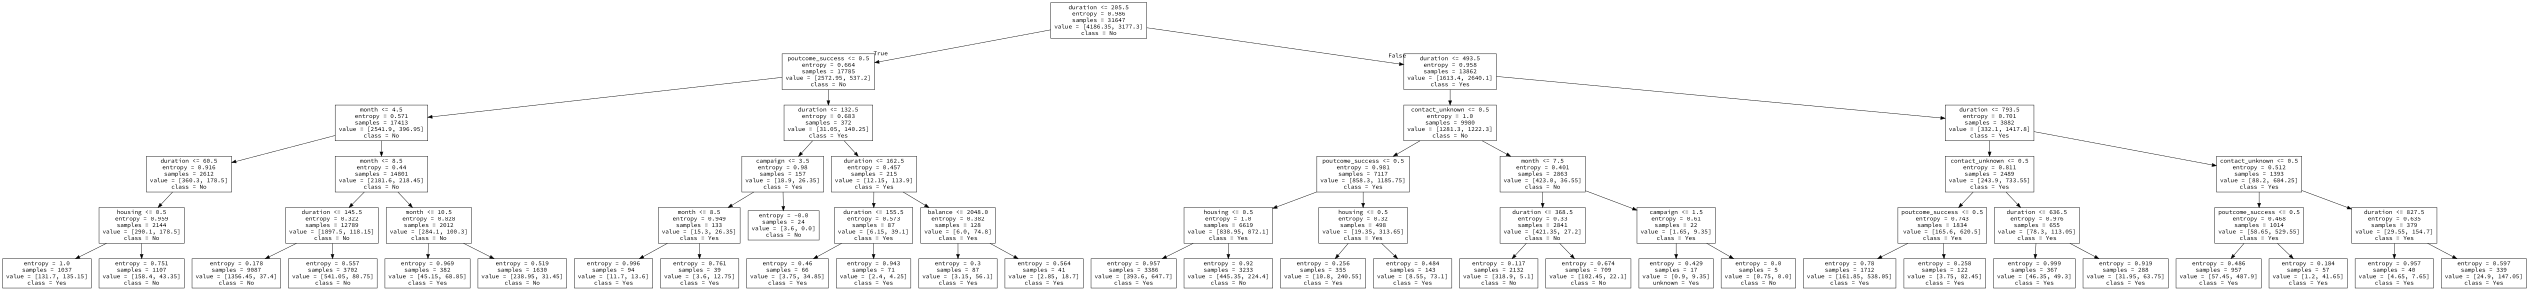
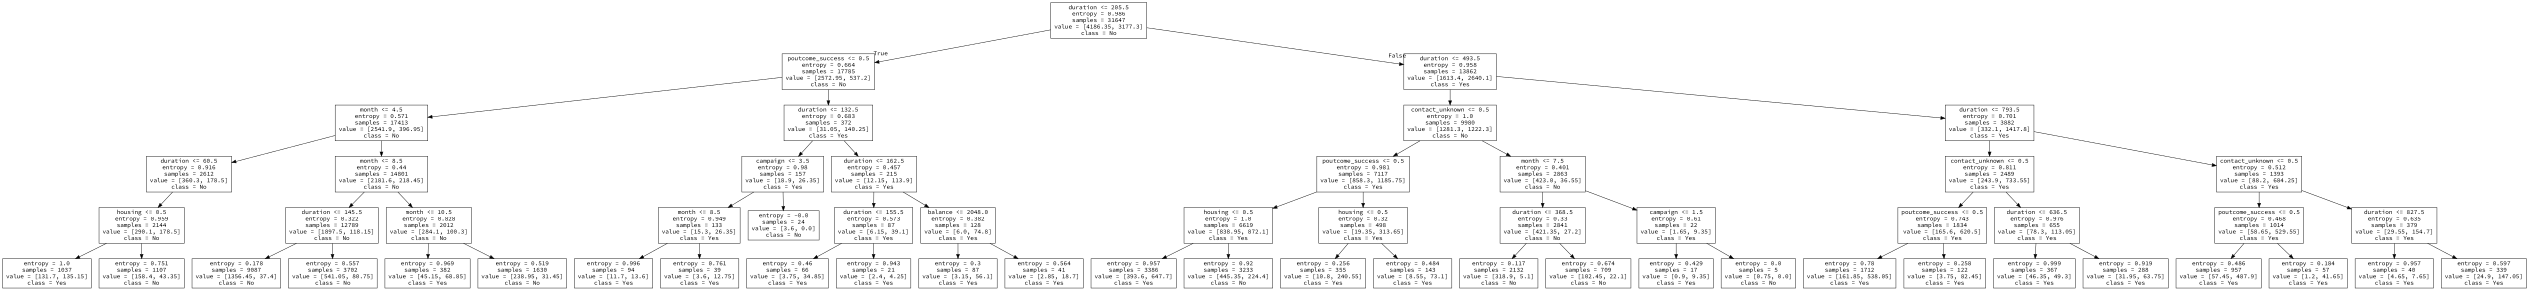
  digraph {
    fontname="Source Code Pro"
    node [fontname="Source Code Pro" shape=box]
    edge [fontname="Source Code Pro"]
    n1 [label="duration <= 205.5\nentropy = 0.986\nsamples = 31647\nvalue = [4186.35, 3177.3]\nclass = No"]
    n2 [label="poutcome_success <= 0.5\nentropy = 0.664\nsamples = 17785\nvalue = [2572.95, 537.2]\nclass = No"]
    n3 [label="duration <= 493.5\nentropy = 0.958\nsamples = 13862\nvalue = [1613.4, 2640.1]\nclass = Yes"]
    n4 [label="month <= 4.5\nentropy = 0.571\nsamples = 17413\nvalue = [2541.9, 396.95]\nclass = No"]
    n5 [label="duration <= 132.5\nentropy = 0.683\nsamples = 372\nvalue = [31.05, 140.25]\nclass = Yes"]
    n6 [label="contact_unknown <= 0.5\nentropy = 1.0\nsamples = 9980\nvalue = [1281.3, 1222.3]\nclass = No"]
    n7 [label="duration <= 793.5\nentropy = 0.701\nsamples = 3882\nvalue = [332.1, 1417.8]\nclass = Yes"]
    n8 [label="duration <= 60.5\nentropy = 0.916\nsamples = 2612\nvalue = [360.3, 178.5]\nclass = No"]
    n9 [label="month <= 8.5\nentropy = 0.44\nsamples = 14801\nvalue = [2181.6, 218.45]\nclass = No"]
    n10 [label="campaign <= 3.5\nentropy = 0.98\nsamples = 157\nvalue = [18.9, 26.35]\nclass = Yes"]
    n11 [label="duration <= 162.5\nentropy = 0.457\nsamples = 215\nvalue = [12.15, 113.9]\nclass = Yes"]
    n12 [label="housing <= 0.5\nentropy = 0.959\nsamples = 2144\nvalue = [290.1, 178.5]\nclass = No"]
    n13 [label="duration <= 145.5\nentropy = 0.322\nsamples = 12789\nvalue = [1897.5, 118.15]\nclass = No"]
    n14 [label="month <= 10.5\nentropy = 0.828\nsamples = 2012\nvalue = [284.1, 100.3]\nclass = No"]
    n15 [label="entropy = 1.0\nsamples = 1037\nvalue = [131.7, 135.15]\nclass = Yes"]
    n16 [label="entropy = 0.751\nsamples = 1107\nvalue = [158.4, 43.35]\nclass = No"]
    n17 [label="entropy = 0.178\nsamples = 9087\nvalue = [1356.45, 37.4]\nclass = No"]
    n18 [label="entropy = 0.557\nsamples = 3702\nvalue = [541.05, 80.75]\nclass = No"]
    n19 [label="entropy = 0.969\nsamples = 382\nvalue = [45.15, 68.85]\nclass = Yes"]
    n20 [label="entropy = 0.519\nsamples = 1630\nvalue = [238.95, 31.45]\nclass = No"]
    n21 [label="month <= 8.5\nentropy = 0.949\nsamples = 133\nvalue = [15.3, 26.35]\nclass = Yes"]
    n22 [label="entropy = -0.0\nsamples = 24\nvalue = [3.6, 0.0]\nclass = No"]
    n23 [label="duration <= 155.5\nentropy = 0.573\nsamples = 87\nvalue = [6.15, 39.1]\nclass = Yes"]
    n24 [label="balance <= 2048.0\nentropy = 0.382\nsamples = 128\nvalue = [6.0, 74.8]\nclass = Yes"]
    n25 [label="entropy = 0.996\nsamples = 94\nvalue = [11.7, 13.6]\nclass = Yes"]
    n26 [label="entropy = 0.761\nsamples = 39\nvalue = [3.6, 12.75]\nclass = Yes"]
    n27 [label="entropy = 0.46\nsamples = 66\nvalue = [3.75, 34.85]\nclass = Yes"]
-   n28 [label="entropy = 0.943\nsamples = 71\nvalue = [2.4, 4.25]\nclass = Yes"]
+   n28 [label="entropy = 0.943\nsamples = 21\nvalue = [2.4, 4.25]\nclass = Yes"]
    n29 [label="entropy = 0.3\nsamples = 87\nvalue = [3.15, 56.1]\nclass = Yes"]
    n30 [label="entropy = 0.564\nsamples = 41\nvalue = [2.85, 18.7]\nclass = Yes"]
    n31 [label="poutcome_success <= 0.5\nentropy = 0.981\nsamples = 7117\nvalue = [858.3, 1185.75]\nclass = Yes"]
    n32 [label="month <= 7.5\nentropy = 0.401\nsamples = 2863\nvalue = [423.0, 36.55]\nclass = No"]
    n33 [label="contact_unknown <= 0.5\nentropy = 0.811\nsamples = 2489\nvalue = [243.9, 733.55]\nclass = Yes"]
    n34 [label="contact_unknown <= 0.5\nentropy = 0.512\nsamples = 1393\nvalue = [88.2, 684.25]\nclass = Yes"]
    n35 [label="housing <= 0.5\nentropy = 1.0\nsamples = 6619\nvalue = [838.95, 872.1]\nclass = Yes"]
    n36 [label="housing <= 0.5\nentropy = 0.32\nsamples = 498\nvalue = [19.35, 313.65]\nclass = Yes"]
    n37 [label="duration <= 368.5\nentropy = 0.33\nsamples = 2841\nvalue = [421.35, 27.2]\nclass = No"]
    n38 [label="campaign <= 1.5\nentropy = 0.61\nsamples = 22\nvalue = [1.65, 9.35]\nclass = Yes"]
    n39 [label="entropy = 0.957\nsamples = 3386\nvalue = [393.6, 647.7]\nclass = Yes"]
    n40 [label="entropy = 0.92\nsamples = 3233\nvalue = [445.35, 224.4]\nclass = No"]
    n41 [label="entropy = 0.256\nsamples = 355\nvalue = [10.8, 240.55]\nclass = Yes"]
    n42 [label="entropy = 0.484\nsamples = 143\nvalue = [8.55, 73.1]\nclass = Yes"]
    n43 [label="entropy = 0.117\nsamples = 2132\nvalue = [318.9, 5.1]\nclass = No"]
    n44 [label="entropy = 0.674\nsamples = 709\nvalue = [102.45, 22.1]\nclass = No"]
-   n45 [label="entropy = 0.429\nsamples = 17\nvalue = [0.9, 9.35]\nunknown = Yes"]
+   n45 [label="entropy = 0.429\nsamples = 17\nvalue = [0.9, 9.35]\nclass = Yes"]
    n46 [label="entropy = 0.0\nsamples = 5\nvalue = [0.75, 0.0]\nclass = No"]
    n47 [label="poutcome_success <= 0.5\nentropy = 0.743\nsamples = 1834\nvalue = [165.6, 620.5]\nclass = Yes"]
    n48 [label="duration <= 636.5\nentropy = 0.976\nsamples = 655\nvalue = [78.3, 113.05]\nclass = Yes"]
    n49 [label="poutcome_success <= 0.5\nentropy = 0.468\nsamples = 1014\nvalue = [58.65, 529.55]\nclass = Yes"]
    n50 [label="duration <= 827.5\nentropy = 0.635\nsamples = 379\nvalue = [29.55, 154.7]\nclass = Yes"]
    n51 [label="entropy = 0.78\nsamples = 1712\nvalue = [161.85, 538.05]\nclass = Yes"]
    n52 [label="entropy = 0.258\nsamples = 122\nvalue = [3.75, 82.45]\nclass = Yes"]
    n53 [label="entropy = 0.999\nsamples = 367\nvalue = [46.35, 49.3]\nclass = Yes"]
    n54 [label="entropy = 0.919\nsamples = 288\nvalue = [31.95, 63.75]\nclass = Yes"]
    n55 [label="entropy = 0.486\nsamples = 957\nvalue = [57.45, 487.9]\nclass = Yes"]
    n56 [label="entropy = 0.184\nsamples = 57\nvalue = [1.2, 41.65]\nclass = Yes"]
    n57 [label="entropy = 0.957\nsamples = 40\nvalue = [4.65, 7.65]\nclass = Yes"]
    n58 [label="entropy = 0.597\nsamples = 339\nvalue = [24.9, 147.05]\nclass = Yes"]
    n1 -> n2 [headlabel=True labelangle=45 labeldistance=2.5]
    n1 -> n3 [headlabel=False labelangle=-45 labeldistance=2.5]
    n2 -> n4
    n2 -> n5
    n3 -> n6
    n3 -> n7
    n4 -> n8
    n4 -> n9
    n5 -> n10
    n5 -> n11
    n6 -> n31
    n6 -> n32
    n7 -> n33
    n7 -> n34
    n8 -> n12
    n9 -> n13
    n9 -> n14
    n10 -> n21
    n10 -> n22
    n11 -> n23
    n11 -> n24
    n12 -> n15
    n12 -> n16
    n13 -> n17
    n13 -> n18
    n14 -> n19
    n14 -> n20
    n21 -> n25
    n21 -> n26
    n23 -> n27
    n23 -> n28
    n24 -> n29
    n24 -> n30
    n31 -> n35
    n31 -> n36
    n32 -> n37
    n32 -> n38
    n33 -> n47
    n33 -> n48
    n34 -> n49
    n34 -> n50
    n35 -> n39
    n35 -> n40
    n36 -> n41
    n36 -> n42
    n37 -> n43
    n37 -> n44
    n38 -> n45
    n38 -> n46
    n47 -> n51
    n47 -> n52
    n48 -> n53
    n48 -> n54
    n49 -> n55
    n49 -> n56
    n50 -> n57
    n50 -> n58
  }
